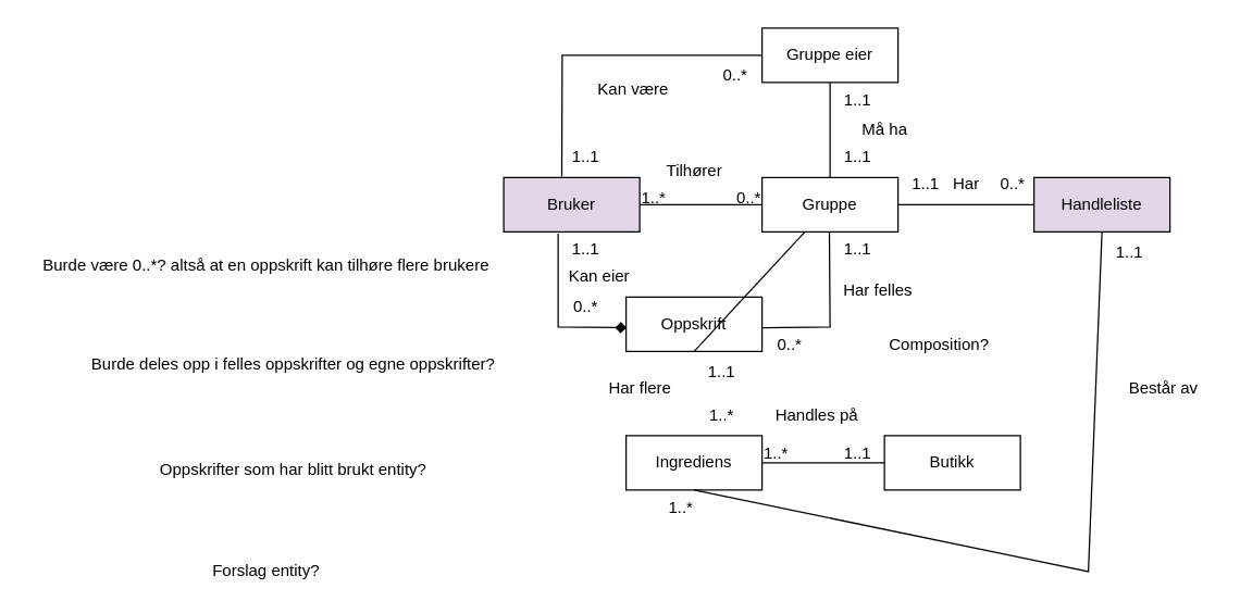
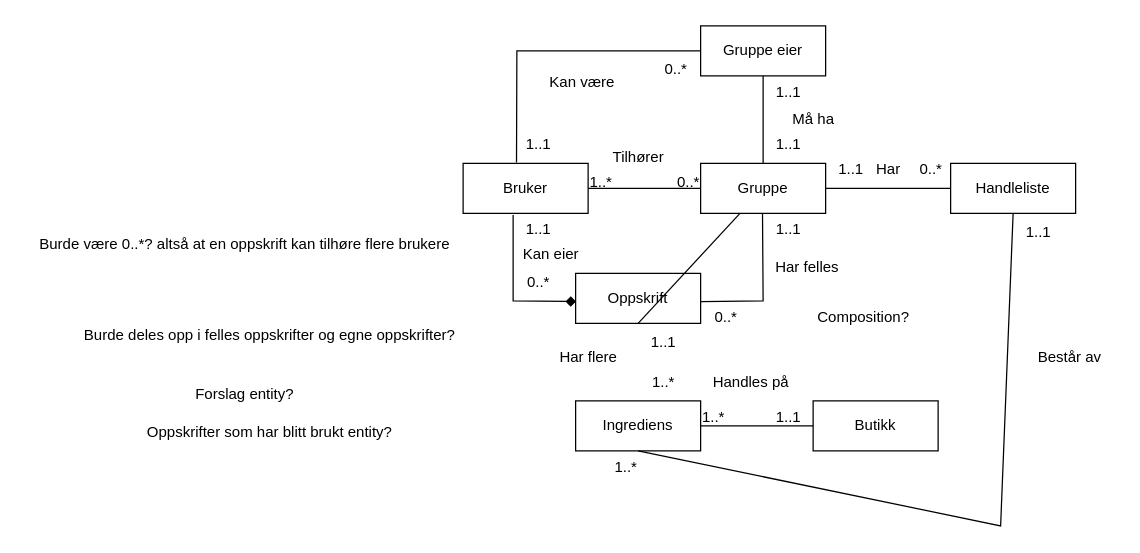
  <mxCell id="0" />
  <mxCell id="1" parent="0" />
  <mxCell id="2" value="Gruppe eier" style="whiteSpace=wrap;html=1;align=center;" vertex="1" parent="1"><mxGeometry x="560" y="20" width="100" height="40" as="geometry" /></mxCell>
- <mxCell id="3" value="Bruker" style="whiteSpace=wrap;html=1;align=center;fillColor=#e1d5e7;" vertex="1" parent="1"><mxGeometry x="370" y="130" width="100" height="40" as="geometry" /></mxCell>
+ <mxCell id="3" value="Bruker" style="whiteSpace=wrap;html=1;align=center;" vertex="1" parent="1"><mxGeometry x="370" y="130" width="100" height="40" as="geometry" /></mxCell>
  <mxCell id="4" value="Gruppe" style="whiteSpace=wrap;html=1;align=center;" vertex="1" parent="1"><mxGeometry x="560" y="130" width="100" height="40" as="geometry" /></mxCell>
  <mxCell id="5" value="Butikk" style="whiteSpace=wrap;html=1;align=center;" vertex="1" parent="1"><mxGeometry x="650" y="320" width="100" height="40" as="geometry" /></mxCell>
  <mxCell id="6" value="Oppskrift" style="whiteSpace=wrap;html=1;align=center;" vertex="1" parent="1"><mxGeometry x="460" y="218" width="100" height="40" as="geometry" /></mxCell>
  <mxCell id="7" value="" style="endArrow=none;html=1;rounded=0;" edge="1" parent="1"><mxGeometry relative="1" as="geometry"><mxPoint x="470" y="150" as="sourcePoint" /><mxPoint x="560" y="150" as="targetPoint" /></mxGeometry></mxCell>
  <mxCell id="8" value="1..*" style="text;html=1;align=center;verticalAlign=middle;resizable=0;points=[];autosize=1;strokeColor=none;fillColor=none;" vertex="1" parent="1"><mxGeometry x="460" y="130" width="40" height="30" as="geometry" /></mxCell>
  <mxCell id="9" value="0..*" style="text;html=1;align=center;verticalAlign=middle;resizable=0;points=[];autosize=1;strokeColor=none;fillColor=none;" vertex="1" parent="1"><mxGeometry x="530" y="130" width="40" height="30" as="geometry" /></mxCell>
  <mxCell id="10" value="" style="endArrow=none;html=1;rounded=0;" edge="1" parent="1" target="4"><mxGeometry relative="1" as="geometry"><mxPoint x="610" y="60" as="sourcePoint" /><mxPoint x="770" y="60" as="targetPoint" /></mxGeometry></mxCell>
  <mxCell id="11" value="" style="endArrow=none;html=1;rounded=0;entryX=0.008;entryY=0.085;entryDx=0;entryDy=0;entryPerimeter=0;" edge="1" parent="1" target="20"><mxGeometry relative="1" as="geometry"><mxPoint x="609.5" y="170" as="sourcePoint" /><mxPoint x="609.5" y="240" as="targetPoint" /><Array as="points"><mxPoint x="610" y="240" /></Array></mxGeometry></mxCell>
  <mxCell id="12" value="Tilhører" style="text;html=1;align=center;verticalAlign=middle;resizable=0;points=[];autosize=1;strokeColor=none;fillColor=none;" vertex="1" parent="1"><mxGeometry x="480" y="110" width="60" height="30" as="geometry" /></mxCell>
  <mxCell id="13" value="1..1" style="text;html=1;align=center;verticalAlign=middle;resizable=0;points=[];autosize=1;strokeColor=none;fillColor=none;" vertex="1" parent="1"><mxGeometry x="610" y="58" width="40" height="30" as="geometry" /></mxCell>
  <mxCell id="14" value="1..1" style="text;html=1;align=center;verticalAlign=middle;resizable=0;points=[];autosize=1;strokeColor=none;fillColor=none;" vertex="1" parent="1"><mxGeometry x="610" y="100" width="40" height="30" as="geometry" /></mxCell>
  <mxCell id="15" value="Må ha" style="text;html=1;align=center;verticalAlign=middle;resizable=0;points=[];autosize=1;strokeColor=none;fillColor=none;" vertex="1" parent="1"><mxGeometry x="620" y="80" width="60" height="30" as="geometry" /></mxCell>
  <mxCell id="16" value="" style="endArrow=diamond;html=1;rounded=0;entryX=0.003;entryY=0.564;entryDx=0;entryDy=0;exitX=0.4;exitY=1.033;exitDx=0;exitDy=0;exitPerimeter=0;entryPerimeter=0;" edge="1" parent="1" source="3" target="6"><mxGeometry relative="1" as="geometry"><mxPoint x="420" y="170" as="sourcePoint" /><mxPoint x="580" y="170" as="targetPoint" /><Array as="points"><mxPoint x="410" y="240" /></Array></mxGeometry></mxCell>
  <mxCell id="17" value="1..1" style="text;html=1;align=center;verticalAlign=middle;resizable=0;points=[];autosize=1;strokeColor=none;fillColor=none;" vertex="1" parent="1"><mxGeometry x="410" y="168" width="40" height="30" as="geometry" /></mxCell>
  <mxCell id="18" value="0..*" style="text;html=1;align=center;verticalAlign=middle;resizable=0;points=[];autosize=1;strokeColor=none;fillColor=none;" vertex="1" parent="1"><mxGeometry x="410" y="210" width="40" height="30" as="geometry" /></mxCell>
  <mxCell id="19" value="1..1" style="text;html=1;align=center;verticalAlign=middle;resizable=0;points=[];autosize=1;strokeColor=none;fillColor=none;" vertex="1" parent="1"><mxGeometry x="610" y="168" width="40" height="30" as="geometry" /></mxCell>
  <mxCell id="20" value="0..*" style="text;html=1;align=center;verticalAlign=middle;resizable=0;points=[];autosize=1;strokeColor=none;fillColor=none;" vertex="1" parent="1"><mxGeometry x="560" y="238" width="40" height="30" as="geometry" /></mxCell>
  <mxCell id="21" value="Kan eier" style="text;html=1;align=center;verticalAlign=middle;resizable=0;points=[];autosize=1;strokeColor=none;fillColor=none;" vertex="1" parent="1"><mxGeometry x="405" y="188" width="70" height="30" as="geometry" /></mxCell>
- <mxCell id="22" value="Handleliste" style="whiteSpace=wrap;html=1;align=center;fillColor=#e1d5e7;" vertex="1" parent="1"><mxGeometry x="760" y="130" width="100" height="40" as="geometry" /></mxCell>
+ <mxCell id="22" value="Handleliste" style="whiteSpace=wrap;html=1;align=center;" vertex="1" parent="1"><mxGeometry x="760" y="130" width="100" height="40" as="geometry" /></mxCell>
  <mxCell id="23" value="Ingrediens" style="whiteSpace=wrap;html=1;align=center;" vertex="1" parent="1"><mxGeometry x="460" y="320" width="100" height="40" as="geometry" /></mxCell>
  <mxCell id="24" value="" style="endArrow=none;html=1;rounded=0;entryX=0;entryY=0.5;entryDx=0;entryDy=0;" edge="1" parent="1" target="22"><mxGeometry relative="1" as="geometry"><mxPoint x="660" y="150" as="sourcePoint" /><mxPoint x="820" y="150" as="targetPoint" /></mxGeometry></mxCell>
  <mxCell id="25" value="1..1" style="text;html=1;align=center;verticalAlign=middle;resizable=0;points=[];autosize=1;strokeColor=none;fillColor=none;" vertex="1" parent="1"><mxGeometry x="660" y="120" width="40" height="30" as="geometry" /></mxCell>
  <mxCell id="26" value="0..*" style="text;html=1;align=center;verticalAlign=middle;resizable=0;points=[];autosize=1;strokeColor=none;fillColor=none;" vertex="1" parent="1"><mxGeometry x="724" y="120" width="40" height="30" as="geometry" /></mxCell>
  <mxCell id="27" value="" style="endArrow=none;html=1;rounded=0;exitX=0.427;exitY=-0.017;exitDx=0;exitDy=0;exitPerimeter=0;" edge="1" parent="1" source="3"><mxGeometry relative="1" as="geometry"><mxPoint x="400" y="40" as="sourcePoint" /><mxPoint x="560" y="40" as="targetPoint" /><Array as="points"><mxPoint x="413" y="40" /></Array></mxGeometry></mxCell>
  <mxCell id="28" value="Kan være" style="text;html=1;align=center;verticalAlign=middle;resizable=0;points=[];autosize=1;strokeColor=none;fillColor=none;" vertex="1" parent="1"><mxGeometry x="425" y="50" width="80" height="30" as="geometry" /></mxCell>
  <mxCell id="29" value="1..1" style="text;html=1;align=center;verticalAlign=middle;resizable=0;points=[];autosize=1;strokeColor=none;fillColor=none;" vertex="1" parent="1"><mxGeometry x="410" y="100" width="40" height="30" as="geometry" /></mxCell>
  <mxCell id="30" value="0..*" style="text;html=1;align=center;verticalAlign=middle;resizable=0;points=[];autosize=1;strokeColor=none;fillColor=none;" vertex="1" parent="1"><mxGeometry x="520" y="40" width="40" height="30" as="geometry" /></mxCell>
  <mxCell id="31" value="Har" style="text;html=1;align=center;verticalAlign=middle;resizable=0;points=[];autosize=1;strokeColor=none;fillColor=none;" vertex="1" parent="1"><mxGeometry x="690" y="120" width="40" height="30" as="geometry" /></mxCell>
  <mxCell id="32" value="Har flere" style="text;html=1;align=center;verticalAlign=middle;resizable=0;points=[];autosize=1;strokeColor=none;fillColor=none;" vertex="1" parent="1"><mxGeometry x="435" y="270" width="70" height="30" as="geometry" /></mxCell>
  <mxCell id="33" value="" style="endArrow=none;html=1;rounded=0;exitX=0.5;exitY=1;exitDx=0;exitDy=0;" edge="1" parent="1" source="6" target="4"><mxGeometry relative="1" as="geometry"><mxPoint x="420" y="280" as="sourcePoint" /><mxPoint x="580" y="280" as="targetPoint" /></mxGeometry></mxCell>
  <mxCell id="34" value="1..1" style="text;html=1;align=center;verticalAlign=middle;resizable=0;points=[];autosize=1;strokeColor=none;fillColor=none;" vertex="1" parent="1"><mxGeometry x="510" y="258" width="40" height="30" as="geometry" /></mxCell>
  <mxCell id="35" value="1..*" style="text;html=1;align=center;verticalAlign=middle;resizable=0;points=[];autosize=1;strokeColor=none;fillColor=none;" vertex="1" parent="1"><mxGeometry x="510" y="290" width="40" height="30" as="geometry" /></mxCell>
  <mxCell id="36" value="" style="endArrow=none;html=1;rounded=0;entryX=0;entryY=0.5;entryDx=0;entryDy=0;" edge="1" parent="1" source="23" target="5"><mxGeometry relative="1" as="geometry"><mxPoint x="560" y="340" as="sourcePoint" /><mxPoint x="720" y="340" as="targetPoint" /></mxGeometry></mxCell>
  <mxCell id="37" value="Handles på" style="text;html=1;align=center;verticalAlign=middle;resizable=0;points=[];autosize=1;strokeColor=none;fillColor=none;" vertex="1" parent="1"><mxGeometry x="560" y="290" width="80" height="30" as="geometry" /></mxCell>
  <mxCell id="38" value="1..*" style="text;html=1;align=center;verticalAlign=middle;resizable=0;points=[];autosize=1;strokeColor=none;fillColor=none;" vertex="1" parent="1"><mxGeometry x="550" y="318" width="40" height="30" as="geometry" /></mxCell>
  <mxCell id="39" value="1..1" style="text;html=1;align=center;verticalAlign=middle;resizable=0;points=[];autosize=1;strokeColor=none;fillColor=none;" vertex="1" parent="1"><mxGeometry x="610" y="318" width="40" height="30" as="geometry" /></mxCell>
  <mxCell id="40" value="" style="endArrow=none;html=1;rounded=0;entryX=0.5;entryY=1;entryDx=0;entryDy=0;" edge="1" parent="1" target="23"><mxGeometry relative="1" as="geometry"><mxPoint x="810" y="170" as="sourcePoint" /><mxPoint x="810" y="400" as="targetPoint" /><Array as="points"><mxPoint x="800" y="420" /></Array></mxGeometry></mxCell>
  <mxCell id="41" value="Består av" style="text;html=1;align=center;verticalAlign=middle;resizable=0;points=[];autosize=1;strokeColor=none;fillColor=none;" vertex="1" parent="1"><mxGeometry x="820" y="270" width="70" height="30" as="geometry" /></mxCell>
  <mxCell id="42" value="1..1" style="text;html=1;align=center;verticalAlign=middle;resizable=0;points=[];autosize=1;strokeColor=none;fillColor=none;" vertex="1" parent="1"><mxGeometry x="810" y="170" width="40" height="30" as="geometry" /></mxCell>
  <mxCell id="43" value="1..*" style="text;html=1;align=center;verticalAlign=middle;resizable=0;points=[];autosize=1;strokeColor=none;fillColor=none;" vertex="1" parent="1"><mxGeometry x="480" y="358" width="40" height="30" as="geometry" /></mxCell>
  <mxCell id="44" value="Har felles" style="text;html=1;align=center;verticalAlign=middle;resizable=0;points=[];autosize=1;strokeColor=none;fillColor=none;" vertex="1" parent="1"><mxGeometry x="610" y="198" width="70" height="30" as="geometry" /></mxCell>
  <mxCell id="45" value="Burde være 0..*? altså at en oppskrift kan tilhøre flere brukere" style="text;html=1;align=center;verticalAlign=middle;resizable=0;points=[];autosize=1;strokeColor=none;fillColor=none;" vertex="1" parent="1"><mxGeometry x="20" y="180" width="350" height="30" as="geometry" /></mxCell>
  <mxCell id="46" value="Composition?" style="text;html=1;align=center;verticalAlign=middle;resizable=0;points=[];autosize=1;strokeColor=none;fillColor=none;" vertex="1" parent="1"><mxGeometry x="640" y="238" width="100" height="30" as="geometry" /></mxCell>
  <mxCell id="47" value="Burde deles opp i felles oppskrifter og egne oppskrifter?" style="text;html=1;align=center;verticalAlign=middle;resizable=0;points=[];autosize=1;strokeColor=none;fillColor=none;" vertex="1" parent="1"><mxGeometry x="55" y="253" width="320" height="30" as="geometry" /></mxCell>
- <mxCell id="48" value="Forslag entity?" style="text;html=1;align=center;verticalAlign=middle;resizable=0;points=[];autosize=1;strokeColor=none;fillColor=none;" vertex="1" parent="1"><mxGeometry x="145" y="405" width="100" height="30" as="geometry" /></mxCell>
+ <mxCell id="48" value="Forslag entity?" style="text;html=1;align=center;verticalAlign=middle;resizable=0;points=[];autosize=1;strokeColor=none;fillColor=none;" vertex="1" parent="1"><mxGeometry x="145" y="300" width="100" height="30" as="geometry" /></mxCell>
  <mxCell id="49" value="Oppskrifter som har blitt brukt entity?" style="text;html=1;align=center;verticalAlign=middle;resizable=0;points=[];autosize=1;strokeColor=none;fillColor=none;" vertex="1" parent="1"><mxGeometry x="105" y="330" width="220" height="30" as="geometry" /></mxCell>
